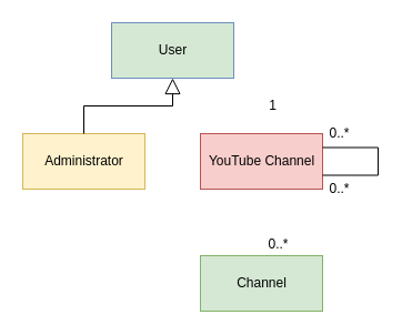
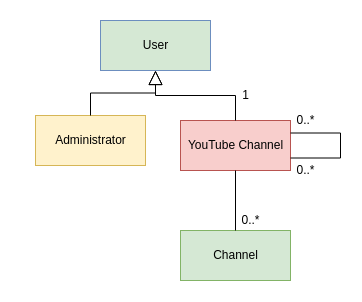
  <mxCell id="0" />
  <mxCell id="1" parent="0" />
  <mxCell id="2" value="User" style="html=1;fillColor=#d5e8d4;strokeColor=#6c8ebf;" parent="1" vertex="1"><mxGeometry x="100" y="20" width="110" height="50" as="geometry" /></mxCell>
- <mxCell id="3" value="Administrator" style="html=1;fillColor=#fff2cc;strokeColor=#d6b656;" parent="1" vertex="1"><mxGeometry x="20" y="120" width="110" height="50" as="geometry" /></mxCell>
+ <mxCell id="3" value="Administrator" style="html=1;fillColor=#fff2cc;strokeColor=#d6b656;" parent="1" vertex="1"><mxGeometry x="35" y="115" width="110" height="50" as="geometry" /></mxCell>
  <mxCell id="4" value="YouTube Channel" style="html=1;fillColor=#f8cecc;strokeColor=#b85450;" parent="1" vertex="1"><mxGeometry x="180" y="120" width="110" height="50" as="geometry" /></mxCell>
  <mxCell id="5" value="" style="endArrow=block;endFill=0;endSize=12;html=1;entryX=0.5;entryY=1;entryDx=0;entryDy=0;exitX=0.5;exitY=0;exitDx=0;exitDy=0;edgeStyle=orthogonalEdgeStyle;rounded=0;" parent="1" source="3" target="2" edge="1"><mxGeometry width="160" relative="1" as="geometry"><mxPoint x="20" y="190" as="sourcePoint" /><mxPoint x="180" y="190" as="targetPoint" /></mxGeometry></mxCell>
+ <mxCell id="6" value="" style="endArrow=block;endFill=0;endSize=12;html=1;exitX=0.5;exitY=0;exitDx=0;exitDy=0;edgeStyle=orthogonalEdgeStyle;rounded=0;entryX=0.5;entryY=1;entryDx=0;entryDy=0;" parent="1" source="4" target="2" edge="1"><mxGeometry width="160" relative="1" as="geometry"><mxPoint x="20" y="190" as="sourcePoint" /><mxPoint x="160" y="70" as="targetPoint" /></mxGeometry></mxCell>
  <mxCell id="7" value="Channel" style="html=1;fillColor=#d5e8d4;strokeColor=#82b366;" parent="1" vertex="1"><mxGeometry x="180" y="230" width="110" height="50" as="geometry" /></mxCell>
+ <mxCell id="8" value="" style="endArrow=none;html=1;entryX=0.5;entryY=1;entryDx=0;entryDy=0;exitX=0.5;exitY=0;exitDx=0;exitDy=0;" parent="1" source="7" target="4" edge="1"><mxGeometry width="50" height="50" relative="1" as="geometry"><mxPoint x="20" y="380" as="sourcePoint" /><mxPoint x="70" y="330" as="targetPoint" /></mxGeometry></mxCell>
  <mxCell id="9" value="" style="endArrow=none;html=1;exitX=1;exitY=0.75;exitDx=0;exitDy=0;edgeStyle=orthogonalEdgeStyle;entryX=1;entryY=0.25;entryDx=0;entryDy=0;rounded=0;" parent="1" source="4" target="4" edge="1"><mxGeometry width="50" height="50" relative="1" as="geometry"><mxPoint x="20" y="380" as="sourcePoint" /><mxPoint x="340" y="220" as="targetPoint" /><Array as="points"><mxPoint x="340" y="158" /><mxPoint x="340" y="133" /></Array></mxGeometry></mxCell>
  <mxCell id="10" value="1" style="text;html=1;align=center;verticalAlign=middle;resizable=0;points=[];;autosize=1;" parent="1" vertex="1"><mxGeometry x="235" y="85" width="20" height="20" as="geometry" /></mxCell>
  <mxCell id="11" value="0..*" style="text;html=1;align=center;verticalAlign=middle;resizable=0;points=[];;autosize=1;" parent="1" vertex="1"><mxGeometry x="235" y="210" width="30" height="20" as="geometry" /></mxCell>
  <mxCell id="12" value="0..*" style="text;html=1;align=center;verticalAlign=middle;resizable=0;points=[];;autosize=1;" parent="1" vertex="1"><mxGeometry x="290" y="110" width="30" height="20" as="geometry" /></mxCell>
  <mxCell id="13" value="0..*" style="text;html=1;align=center;verticalAlign=middle;resizable=0;points=[];;autosize=1;" parent="1" vertex="1"><mxGeometry x="290" y="160" width="30" height="20" as="geometry" /></mxCell>
